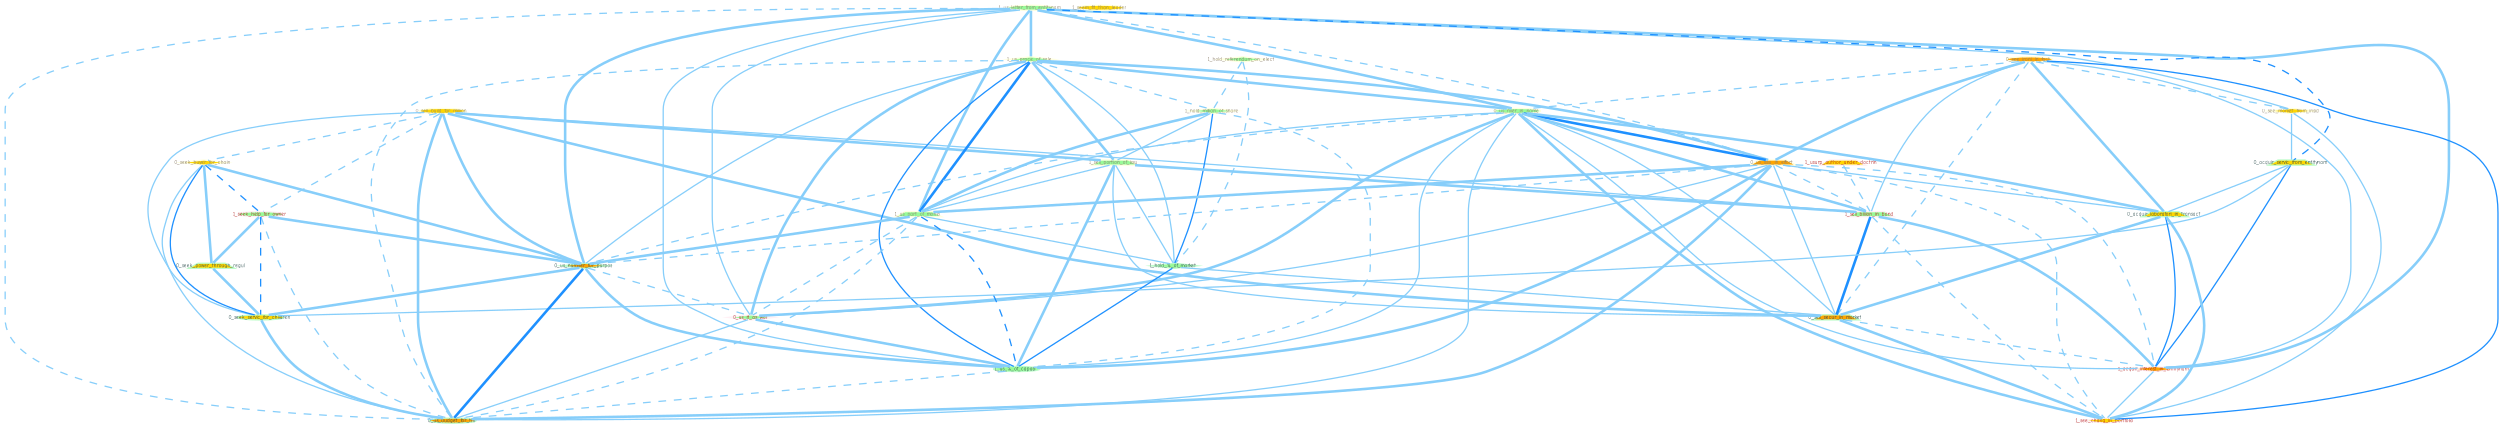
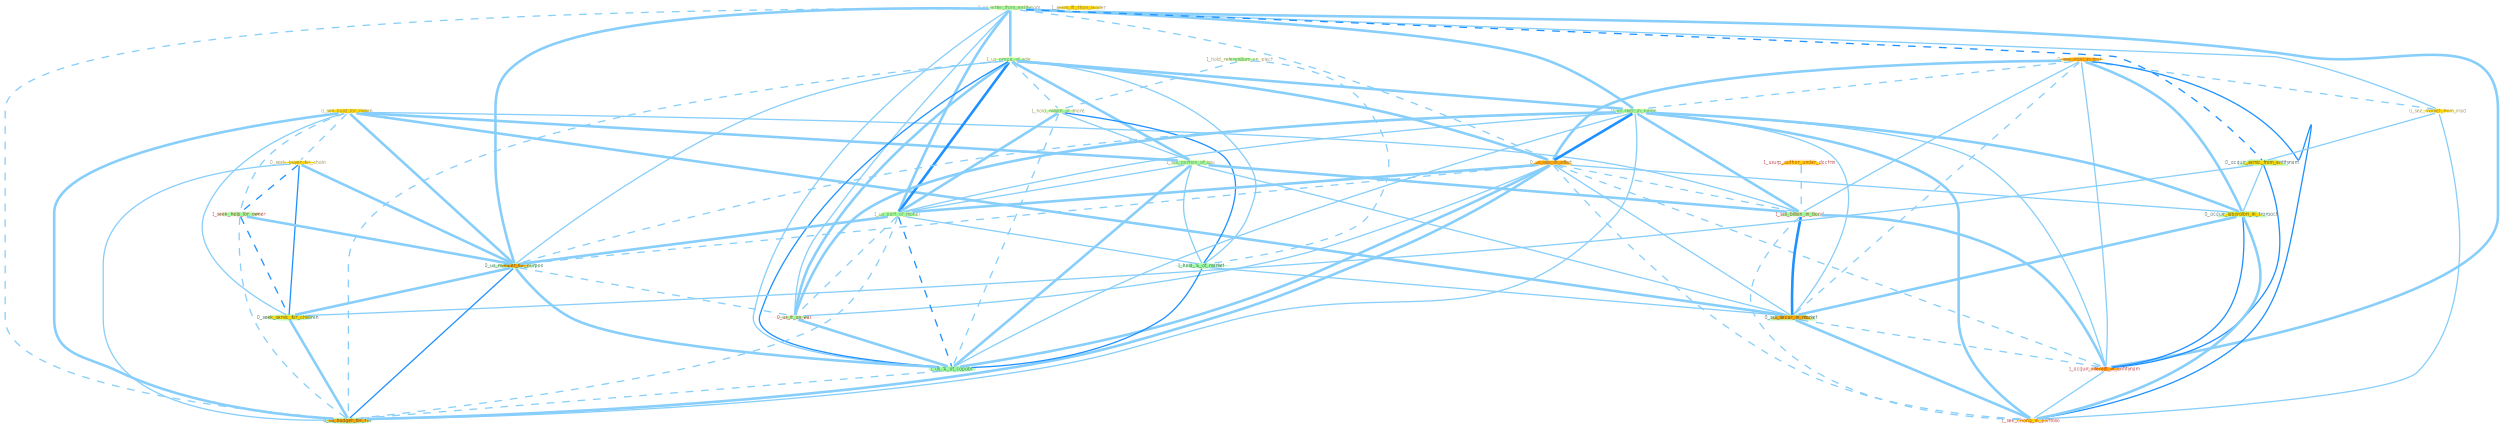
  graph {
    fontname="Comic Neue"
    node [color="#ffffe0" fillcolor=palegreen fixedsize=true fontcolor="#8b7d6b" fontname="Comic Neue" fontsize=4 shape=diamond style=filled]
    edge [color="#87cefa" fontname="Comic Neue" style=bold w=1]
    "1_hold_referendum_on_elect " [height=.06 width=.5]
    "1_us_letter_from_entitynam " [height=.06 shape=ellipse width=.5]
    "0_sell_build_for_million " [fillcolor=gold height=.06 shape=ellipse width=.5]
    "1_us_proce_of_sale " [height=.06 width=.5]
    "0_see_ironi_in_fact " [fillcolor=orange height=.06 shape=ellipse width=.5]
    "1_hold_million_of_share " [height=.06 width=.5]
    "0_us_river_in_name " [height=.06 shape=ellipse width=.5]
    "0_seek_buyer_for_chain " [fillcolor=gold height=.06 width=.5]
    "1_sell_portion_of_issu " [height=.06 shape=trapezium width=.5]
    "0_see_market_from_insid " [fillcolor=gold height=.06 width=.5]
    "0_us_issu_in_effort " [fillcolor=orange height=.06 shape=trapezium width=.5]
    "1_seem_fit_than_leader " [fillcolor=gold height=.06 shape=ellipse width=.5]
    "1_us_part_of_monei " [height=.06 shape=trapezium width=.5]
    "1_seek_help_for_owner " [color="#fff0f5" fontcolor="#b22222" height=.06 shape=ellipse width=.5]
    "1_sell_billion_in_bond " [color="#fff0f5" fontcolor="#b22222" height=.06 shape=trapezium width=.5]
    "0_us_it_as_wai " [color="#fff0f5" fontcolor="#b22222" height=.06 width=.5]
    "1_usurp_author_under_doctrin " [color="#fff0f5" fillcolor=gold fontcolor="#b22222" height=.06 shape=trapezium width=.5]
    "1_acquir_interest_in_entitynam " [color="#fff0f5" fillcolor=orange fontcolor="#b22222" height=.06 width=.5]
    "1_see_chang_in_portfolio " [color="#fff0f5" fillcolor=gold fontcolor="#b22222" height=.06 width=.5]
    "1_hold_%_of_market " [color="#BDFCC9" fontcolor="#2f4f4f" height=.06 width=.5]
    "0_acquir_servic_from_entitynam " [color="#BDFCC9" fillcolor=gold fontcolor="#2f4f4f" height=.06 shape=trapezium width=.5]
    "0_us_number_for_purpos " [color="#BDFCC9" fillcolor=orange fontcolor="#2f4f4f" height=.06 width=.5]
    "1_us_%_of_capabl " [color="#BDFCC9" fontcolor="#2f4f4f" height=.06 shape=ellipse width=.5]
    "0_us_budget_for_thi " [color="#BDFCC9" fillcolor=orange fontcolor="#2f4f4f" height=.06 shape=ellipse width=.5]
    "0_sell_secur_in_market " [color="#BDFCC9" fillcolor=orange fontcolor="#2f4f4f" height=.06 shape=trapezium width=.5]
    "0_seek_servic_for_children " [color="#BDFCC9" fillcolor=gold fontcolor="#2f4f4f" height=.06 shape=ellipse width=.5]
    "0_acquir_laboratori_in_transact " [color="#BDFCC9" fillcolor=gold fontcolor="#2f4f4f" height=.06 shape=trapezium width=.5]
-   "0_seek_power_through_regul " [color="#BDFCC9" fillcolor=gold fontcolor="#2f4f4f" height=.06 shape=trapezium width=.5]
    subgraph sub_1 {
      "1_hold_referendum_on_elect "
      "1_us_letter_from_entitynam "
      "0_sell_build_for_million "
      "1_us_proce_of_sale "
      "0_see_ironi_in_fact "
      "1_hold_million_of_share "
      "0_us_river_in_name "
      "0_seek_buyer_for_chain "
      "1_sell_portion_of_issu "
      "0_see_market_from_insid "
      "0_us_issu_in_effort "
      "1_seem_fit_than_leader "
      "1_us_part_of_monei "
    }
    subgraph sub_2 {
      "1_seek_help_for_owner "
      "1_sell_billion_in_bond "
      "0_us_it_as_wai "
      "1_usurp_author_under_doctrin "
      "1_acquir_interest_in_entitynam "
      "1_see_chang_in_portfolio "
    }
    "1_hold_referendum_on_elect " -- "1_hold_million_of_share " [style=dashed]
    "1_hold_referendum_on_elect " -- "1_hold_%_of_market " [style=dashed]
    "1_us_letter_from_entitynam " -- "1_us_proce_of_sale "
    "1_us_letter_from_entitynam " -- "0_us_river_in_name "
    "1_us_letter_from_entitynam " -- "0_see_market_from_insid " [style=solid]
    "1_us_letter_from_entitynam " -- "0_us_issu_in_effort " [style=dashed]
    "1_us_letter_from_entitynam " -- "1_us_part_of_monei "
    "1_us_letter_from_entitynam " -- "0_us_it_as_wai " [style=solid]
    "1_us_letter_from_entitynam " -- "1_acquir_interest_in_entitynam "
    "1_us_letter_from_entitynam " -- "0_acquir_servic_from_entitynam " [color="#1e90ff" style=dashed w=2]
    "1_us_letter_from_entitynam " -- "0_us_number_for_purpos "
    "1_us_letter_from_entitynam " -- "1_us_%_of_capabl " [style=solid]
    "1_us_letter_from_entitynam " -- "0_us_budget_for_thi " [style=dashed]
    "0_sell_build_for_million " -- "0_seek_buyer_for_chain " [style=dashed]
    "0_sell_build_for_million " -- "1_sell_portion_of_issu "
    "0_sell_build_for_million " -- "1_seek_help_for_owner " [style=dashed]
    "0_sell_build_for_million " -- "1_sell_billion_in_bond " [style=solid]
    "0_sell_build_for_million " -- "0_us_number_for_purpos "
    "0_sell_build_for_million " -- "0_us_budget_for_thi "
    "0_sell_build_for_million " -- "0_sell_secur_in_market "
    "0_sell_build_for_million " -- "0_seek_servic_for_children " [style=solid]
    "1_us_proce_of_sale " -- "1_hold_million_of_share " [style=dashed]
    "1_us_proce_of_sale " -- "0_us_river_in_name "
    "1_us_proce_of_sale " -- "1_sell_portion_of_issu "
    "1_us_proce_of_sale " -- "0_us_issu_in_effort "
    "1_us_proce_of_sale " -- "1_us_part_of_monei " [color="#1e90ff" w=2]
    "1_us_proce_of_sale " -- "0_us_it_as_wai "
    "1_us_proce_of_sale " -- "1_hold_%_of_market " [style=solid]
    "1_us_proce_of_sale " -- "0_us_number_for_purpos " [style=solid]
    "1_us_proce_of_sale " -- "1_us_%_of_capabl " [color="#1e90ff" style=solid w=2]
    "1_us_proce_of_sale " -- "0_us_budget_for_thi " [style=dashed]
    "0_see_ironi_in_fact " -- "0_us_river_in_name " [style=dashed]
    "0_see_ironi_in_fact " -- "0_see_market_from_insid " [style=dashed]
    "0_see_ironi_in_fact " -- "0_us_issu_in_effort "
    "0_see_ironi_in_fact " -- "1_sell_billion_in_bond " [style=solid]
    "0_see_ironi_in_fact " -- "1_acquir_interest_in_entitynam " [style=solid]
    "0_see_ironi_in_fact " -- "1_see_chang_in_portfolio " [color="#1e90ff" style=solid w=2]
    "0_see_ironi_in_fact " -- "0_sell_secur_in_market " [style=dashed]
    "0_see_ironi_in_fact " -- "0_acquir_laboratori_in_transact "
    "1_hold_million_of_share " -- "1_sell_portion_of_issu " [style=solid]
    "1_hold_million_of_share " -- "1_us_part_of_monei "
    "1_hold_million_of_share " -- "1_hold_%_of_market " [color="#1e90ff" style=solid w=2]
    "1_hold_million_of_share " -- "1_us_%_of_capabl " [style=dashed]
    "0_us_river_in_name " -- "0_us_issu_in_effort " [color="#1e90ff" w=2]
    "0_us_river_in_name " -- "1_us_part_of_monei " [style=solid]
    "0_us_river_in_name " -- "1_sell_billion_in_bond "
    "0_us_river_in_name " -- "0_us_it_as_wai "
    "0_us_river_in_name " -- "1_acquir_interest_in_entitynam " [style=solid]
    "0_us_river_in_name " -- "1_see_chang_in_portfolio "
    "0_us_river_in_name " -- "0_us_number_for_purpos " [style=dashed]
    "0_us_river_in_name " -- "1_us_%_of_capabl " [style=solid]
    "0_us_river_in_name " -- "0_us_budget_for_thi " [style=solid]
    "0_us_river_in_name " -- "0_sell_secur_in_market " [style=solid]
    "0_us_river_in_name " -- "0_acquir_laboratori_in_transact "
    "0_seek_buyer_for_chain " -- "1_seek_help_for_owner " [color="#1e90ff" style=dashed w=2]
    "0_seek_buyer_for_chain " -- "0_us_number_for_purpos "
    "0_seek_buyer_for_chain " -- "0_us_budget_for_thi " [style=solid]
    "0_seek_buyer_for_chain " -- "0_seek_servic_for_children " [color="#1e90ff" style=solid w=2]
-   "0_seek_buyer_for_chain " -- "0_seek_power_through_regul "
    "1_sell_portion_of_issu " -- "1_us_part_of_monei " [style=solid]
    "1_sell_portion_of_issu " -- "1_sell_billion_in_bond "
    "1_sell_portion_of_issu " -- "1_hold_%_of_market " [style=solid]
    "1_sell_portion_of_issu " -- "1_us_%_of_capabl "
    "1_sell_portion_of_issu " -- "0_sell_secur_in_market " [style=solid]
    "0_see_market_from_insid " -- "1_see_chang_in_portfolio " [style=solid]
    "0_see_market_from_insid " -- "0_acquir_servic_from_entitynam " [style=solid]
    "0_us_issu_in_effort " -- "1_us_part_of_monei "
    "0_us_issu_in_effort " -- "1_sell_billion_in_bond " [style=dashed]
    "0_us_issu_in_effort " -- "0_us_it_as_wai " [style=solid]
    "0_us_issu_in_effort " -- "1_acquir_interest_in_entitynam " [style=dashed]
    "0_us_issu_in_effort " -- "1_see_chang_in_portfolio " [style=dashed]
    "0_us_issu_in_effort " -- "0_us_number_for_purpos " [style=dashed]
    "0_us_issu_in_effort " -- "1_us_%_of_capabl "
    "0_us_issu_in_effort " -- "0_us_budget_for_thi "
    "0_us_issu_in_effort " -- "0_sell_secur_in_market " [style=solid]
    "0_us_issu_in_effort " -- "0_acquir_laboratori_in_transact " [style=solid]
    "1_us_part_of_monei " -- "0_us_it_as_wai " [style=dashed]
    "1_us_part_of_monei " -- "1_hold_%_of_market " [style=solid]
    "1_us_part_of_monei " -- "0_us_number_for_purpos "
    "1_us_part_of_monei " -- "1_us_%_of_capabl " [color="#1e90ff" style=dashed w=2]
    "1_us_part_of_monei " -- "0_us_budget_for_thi " [style=dashed]
    "1_seek_help_for_owner " -- "0_us_number_for_purpos "
    "1_seek_help_for_owner " -- "0_us_budget_for_thi " [style=dashed]
    "1_seek_help_for_owner " -- "0_seek_servic_for_children " [color="#1e90ff" style=dashed w=2]
-   "1_seek_help_for_owner " -- "0_seek_power_through_regul "
    "1_sell_billion_in_bond " -- "1_acquir_interest_in_entitynam "
    "1_sell_billion_in_bond " -- "1_see_chang_in_portfolio " [style=dashed]
    "1_sell_billion_in_bond " -- "0_sell_secur_in_market " [color="#1e90ff" w=2]
    "0_us_it_as_wai " -- "1_us_%_of_capabl "
-   "0_us_it_as_wai " -- "0_us_budget_for_thi " [style=solid]
    "1_usurp_author_under_doctrin " -- "1_sell_billion_in_bond " [style=dashed]
    "1_acquir_interest_in_entitynam " -- "1_see_chang_in_portfolio " [style=solid]
    "1_hold_%_of_market " -- "1_us_%_of_capabl " [color="#1e90ff" style=solid w=2]
    "1_hold_%_of_market " -- "0_sell_secur_in_market " [style=solid]
    "0_acquir_servic_from_entitynam " -- "1_acquir_interest_in_entitynam " [color="#1e90ff" style=solid w=2]
    "0_acquir_servic_from_entitynam " -- "0_seek_servic_for_children " [style=solid]
    "0_acquir_servic_from_entitynam " -- "0_acquir_laboratori_in_transact " [style=solid]
    "0_us_number_for_purpos " -- "0_us_it_as_wai " [style=dashed]
    "0_us_number_for_purpos " -- "1_us_%_of_capabl "
-   "0_us_number_for_purpos " -- "0_us_budget_for_thi " [color="#1e90ff" w=2]
+   "0_us_number_for_purpos " -- "0_us_budget_for_thi " [color="#1e90ff" style=solid w=2]
    "0_us_number_for_purpos " -- "0_seek_servic_for_children "
    "1_us_%_of_capabl " -- "0_us_budget_for_thi " [style=dashed]
    "0_sell_secur_in_market " -- "1_acquir_interest_in_entitynam " [style=dashed]
    "0_sell_secur_in_market " -- "1_see_chang_in_portfolio "
    "0_seek_servic_for_children " -- "0_us_budget_for_thi "
    "0_acquir_laboratori_in_transact " -- "1_acquir_interest_in_entitynam " [color="#1e90ff" style=solid w=2]
    "0_acquir_laboratori_in_transact " -- "1_see_chang_in_portfolio "
    "0_acquir_laboratori_in_transact " -- "0_sell_secur_in_market "
-   "0_seek_power_through_regul " -- "0_seek_servic_for_children "
  }
